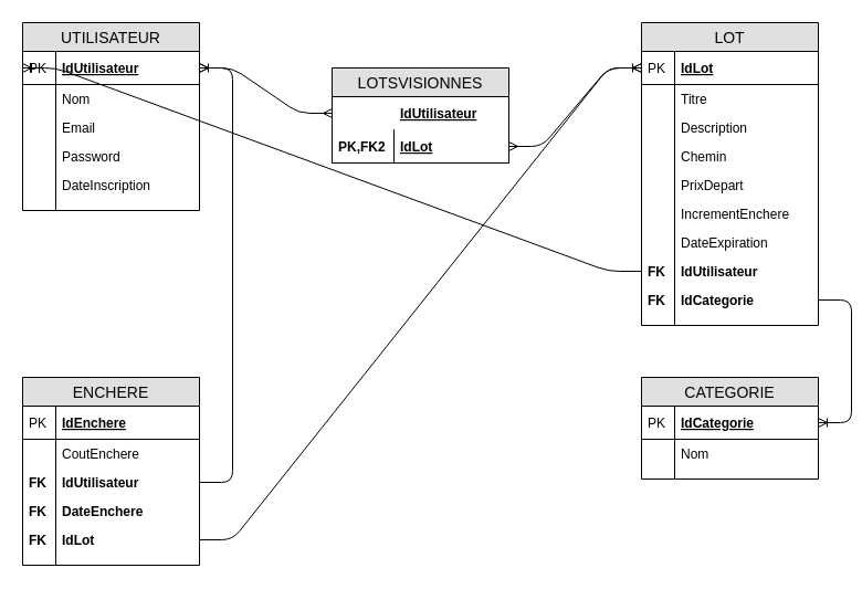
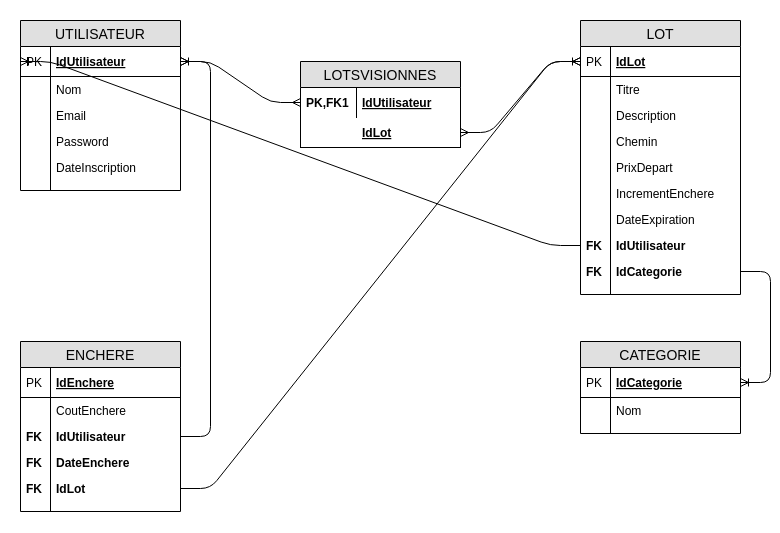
  <mxCell id="0" />
  <mxCell id="1" parent="0" />
  <mxCell id="2" value="UTILISATEUR" style="swimlane;fontStyle=0;childLayout=stackLayout;horizontal=1;startSize=26;fillColor=#e0e0e0;horizontalStack=0;resizeParent=1;resizeParentMax=0;resizeLast=0;collapsible=1;marginBottom=0;swimlaneFillColor=#ffffff;align=center;fontSize=14;" parent="1" vertex="1"><mxGeometry x="20" y="20" width="160" height="170" as="geometry" /></mxCell>
  <mxCell id="3" value="IdUtilisateur" style="shape=partialRectangle;top=0;left=0;right=0;bottom=1;align=left;verticalAlign=middle;fillColor=none;spacingLeft=34;spacingRight=4;overflow=hidden;rotatable=0;points=[[0,0.5],[1,0.5]];portConstraint=eastwest;dropTarget=0;fontStyle=5;fontSize=12;" parent="2" vertex="1"><mxGeometry y="26" width="160" height="30" as="geometry" /></mxCell>
  <mxCell id="4" value="PK" style="shape=partialRectangle;top=0;left=0;bottom=0;fillColor=none;align=left;verticalAlign=middle;spacingLeft=4;spacingRight=4;overflow=hidden;rotatable=0;points=[];portConstraint=eastwest;part=1;fontSize=12;" parent="3" vertex="1" connectable="0"><mxGeometry width="30" height="30" as="geometry" /></mxCell>
  <mxCell id="5" value="Nom" style="shape=partialRectangle;top=0;left=0;right=0;bottom=0;align=left;verticalAlign=top;fillColor=none;spacingLeft=34;spacingRight=4;overflow=hidden;rotatable=0;points=[[0,0.5],[1,0.5]];portConstraint=eastwest;dropTarget=0;fontSize=12;" parent="2" vertex="1"><mxGeometry y="56" width="160" height="26" as="geometry" /></mxCell>
  <mxCell id="6" value="" style="shape=partialRectangle;top=0;left=0;bottom=0;fillColor=none;align=left;verticalAlign=top;spacingLeft=4;spacingRight=4;overflow=hidden;rotatable=0;points=[];portConstraint=eastwest;part=1;fontSize=12;" parent="5" vertex="1" connectable="0"><mxGeometry width="30" height="26" as="geometry" /></mxCell>
  <mxCell id="7" value="Email" style="shape=partialRectangle;top=0;left=0;right=0;bottom=0;align=left;verticalAlign=top;fillColor=none;spacingLeft=34;spacingRight=4;overflow=hidden;rotatable=0;points=[[0,0.5],[1,0.5]];portConstraint=eastwest;dropTarget=0;fontSize=12;" parent="2" vertex="1"><mxGeometry y="82" width="160" height="26" as="geometry" /></mxCell>
  <mxCell id="8" value="" style="shape=partialRectangle;top=0;left=0;bottom=0;fillColor=none;align=left;verticalAlign=top;spacingLeft=4;spacingRight=4;overflow=hidden;rotatable=0;points=[];portConstraint=eastwest;part=1;fontSize=12;" parent="7" vertex="1" connectable="0"><mxGeometry width="30" height="26" as="geometry" /></mxCell>
  <mxCell id="9" value="Password" style="shape=partialRectangle;top=0;left=0;right=0;bottom=0;align=left;verticalAlign=top;fillColor=none;spacingLeft=34;spacingRight=4;overflow=hidden;rotatable=0;points=[[0,0.5],[1,0.5]];portConstraint=eastwest;dropTarget=0;fontSize=12;" parent="2" vertex="1"><mxGeometry y="108" width="160" height="26" as="geometry" /></mxCell>
  <mxCell id="10" value="" style="shape=partialRectangle;top=0;left=0;bottom=0;fillColor=none;align=left;verticalAlign=top;spacingLeft=4;spacingRight=4;overflow=hidden;rotatable=0;points=[];portConstraint=eastwest;part=1;fontSize=12;" parent="9" vertex="1" connectable="0"><mxGeometry width="30" height="26" as="geometry" /></mxCell>
  <mxCell id="11" value="DateInscription" style="shape=partialRectangle;top=0;left=0;right=0;bottom=0;align=left;verticalAlign=top;fillColor=none;spacingLeft=34;spacingRight=4;overflow=hidden;rotatable=0;points=[[0,0.5],[1,0.5]];portConstraint=eastwest;dropTarget=0;fontSize=12;" parent="2" vertex="1"><mxGeometry y="134" width="160" height="26" as="geometry" /></mxCell>
  <mxCell id="12" value="" style="shape=partialRectangle;top=0;left=0;bottom=0;fillColor=none;align=left;verticalAlign=top;spacingLeft=4;spacingRight=4;overflow=hidden;rotatable=0;points=[];portConstraint=eastwest;part=1;fontSize=12;" parent="11" vertex="1" connectable="0"><mxGeometry width="30" height="26" as="geometry" /></mxCell>
  <mxCell id="13" value="" style="shape=partialRectangle;top=0;left=0;right=0;bottom=0;align=left;verticalAlign=top;fillColor=none;spacingLeft=34;spacingRight=4;overflow=hidden;rotatable=0;points=[[0,0.5],[1,0.5]];portConstraint=eastwest;dropTarget=0;fontSize=12;" parent="2" vertex="1"><mxGeometry y="160" width="160" height="10" as="geometry" /></mxCell>
  <mxCell id="14" value="" style="shape=partialRectangle;top=0;left=0;bottom=0;fillColor=none;align=left;verticalAlign=top;spacingLeft=4;spacingRight=4;overflow=hidden;rotatable=0;points=[];portConstraint=eastwest;part=1;fontSize=12;" parent="13" vertex="1" connectable="0"><mxGeometry width="30" height="10" as="geometry" /></mxCell>
  <mxCell id="15" value="LOT" style="swimlane;fontStyle=0;childLayout=stackLayout;horizontal=1;startSize=26;fillColor=#e0e0e0;horizontalStack=0;resizeParent=1;resizeParentMax=0;resizeLast=0;collapsible=1;marginBottom=0;swimlaneFillColor=#ffffff;align=center;fontSize=14;" parent="1" vertex="1"><mxGeometry x="580" y="20" width="160" height="274" as="geometry" /></mxCell>
  <mxCell id="16" value="IdLot" style="shape=partialRectangle;top=0;left=0;right=0;bottom=1;align=left;verticalAlign=middle;fillColor=none;spacingLeft=34;spacingRight=4;overflow=hidden;rotatable=0;points=[[0,0.5],[1,0.5]];portConstraint=eastwest;dropTarget=0;fontStyle=5;fontSize=12;" parent="15" vertex="1"><mxGeometry y="26" width="160" height="30" as="geometry" /></mxCell>
  <mxCell id="17" value="PK" style="shape=partialRectangle;top=0;left=0;bottom=0;fillColor=none;align=left;verticalAlign=middle;spacingLeft=4;spacingRight=4;overflow=hidden;rotatable=0;points=[];portConstraint=eastwest;part=1;fontSize=12;" parent="16" vertex="1" connectable="0"><mxGeometry width="30" height="30" as="geometry" /></mxCell>
  <mxCell id="18" value="Titre" style="shape=partialRectangle;top=0;left=0;right=0;bottom=0;align=left;verticalAlign=top;fillColor=none;spacingLeft=34;spacingRight=4;overflow=hidden;rotatable=0;points=[[0,0.5],[1,0.5]];portConstraint=eastwest;dropTarget=0;fontSize=12;" parent="15" vertex="1"><mxGeometry y="56" width="160" height="26" as="geometry" /></mxCell>
  <mxCell id="19" value="" style="shape=partialRectangle;top=0;left=0;bottom=0;fillColor=none;align=left;verticalAlign=top;spacingLeft=4;spacingRight=4;overflow=hidden;rotatable=0;points=[];portConstraint=eastwest;part=1;fontSize=12;" parent="18" vertex="1" connectable="0"><mxGeometry width="30" height="26" as="geometry" /></mxCell>
  <mxCell id="20" value="Description&#10;" style="shape=partialRectangle;top=0;left=0;right=0;bottom=0;align=left;verticalAlign=top;fillColor=none;spacingLeft=34;spacingRight=4;overflow=hidden;rotatable=0;points=[[0,0.5],[1,0.5]];portConstraint=eastwest;dropTarget=0;fontSize=12;" parent="15" vertex="1"><mxGeometry y="82" width="160" height="26" as="geometry" /></mxCell>
  <mxCell id="21" value="" style="shape=partialRectangle;top=0;left=0;bottom=0;fillColor=none;align=left;verticalAlign=top;spacingLeft=4;spacingRight=4;overflow=hidden;rotatable=0;points=[];portConstraint=eastwest;part=1;fontSize=12;" parent="20" vertex="1" connectable="0"><mxGeometry width="30" height="26" as="geometry" /></mxCell>
  <mxCell id="22" value="Chemin" style="shape=partialRectangle;top=0;left=0;right=0;bottom=0;align=left;verticalAlign=top;fillColor=none;spacingLeft=34;spacingRight=4;overflow=hidden;rotatable=0;points=[[0,0.5],[1,0.5]];portConstraint=eastwest;dropTarget=0;fontSize=12;" parent="15" vertex="1"><mxGeometry y="108" width="160" height="26" as="geometry" /></mxCell>
  <mxCell id="23" value="" style="shape=partialRectangle;top=0;left=0;bottom=0;fillColor=none;align=left;verticalAlign=top;spacingLeft=4;spacingRight=4;overflow=hidden;rotatable=0;points=[];portConstraint=eastwest;part=1;fontSize=12;" parent="22" vertex="1" connectable="0"><mxGeometry width="30" height="26" as="geometry" /></mxCell>
  <mxCell id="24" value="PrixDepart" style="shape=partialRectangle;top=0;left=0;right=0;bottom=0;align=left;verticalAlign=top;fillColor=none;spacingLeft=34;spacingRight=4;overflow=hidden;rotatable=0;points=[[0,0.5],[1,0.5]];portConstraint=eastwest;dropTarget=0;fontSize=12;" parent="15" vertex="1"><mxGeometry y="134" width="160" height="26" as="geometry" /></mxCell>
  <mxCell id="25" value="" style="shape=partialRectangle;top=0;left=0;bottom=0;fillColor=none;align=left;verticalAlign=top;spacingLeft=4;spacingRight=4;overflow=hidden;rotatable=0;points=[];portConstraint=eastwest;part=1;fontSize=12;" parent="24" vertex="1" connectable="0"><mxGeometry width="30" height="26" as="geometry" /></mxCell>
  <mxCell id="26" value="IncrementEnchere" style="shape=partialRectangle;top=0;left=0;right=0;bottom=0;align=left;verticalAlign=top;fillColor=none;spacingLeft=34;spacingRight=4;overflow=hidden;rotatable=0;points=[[0,0.5],[1,0.5]];portConstraint=eastwest;dropTarget=0;fontSize=12;" parent="15" vertex="1"><mxGeometry y="160" width="160" height="26" as="geometry" /></mxCell>
  <mxCell id="27" value="" style="shape=partialRectangle;top=0;left=0;bottom=0;fillColor=none;align=left;verticalAlign=top;spacingLeft=4;spacingRight=4;overflow=hidden;rotatable=0;points=[];portConstraint=eastwest;part=1;fontSize=12;" parent="26" vertex="1" connectable="0"><mxGeometry width="30" height="26" as="geometry" /></mxCell>
  <mxCell id="28" value="DateExpiration" style="shape=partialRectangle;top=0;left=0;right=0;bottom=0;align=left;verticalAlign=top;fillColor=none;spacingLeft=34;spacingRight=4;overflow=hidden;rotatable=0;points=[[0,0.5],[1,0.5]];portConstraint=eastwest;dropTarget=0;fontSize=12;" parent="15" vertex="1"><mxGeometry y="186" width="160" height="26" as="geometry" /></mxCell>
  <mxCell id="29" value="" style="shape=partialRectangle;top=0;left=0;bottom=0;fillColor=none;align=left;verticalAlign=top;spacingLeft=4;spacingRight=4;overflow=hidden;rotatable=0;points=[];portConstraint=eastwest;part=1;fontSize=12;" parent="28" vertex="1" connectable="0"><mxGeometry width="30" height="26" as="geometry" /></mxCell>
  <mxCell id="30" value="IdUtilisateur" style="shape=partialRectangle;top=0;left=0;right=0;bottom=0;align=left;verticalAlign=top;fillColor=none;spacingLeft=34;spacingRight=4;overflow=hidden;rotatable=0;points=[[0,0.5],[1,0.5]];portConstraint=eastwest;dropTarget=0;fontSize=12;fontStyle=1" parent="15" vertex="1"><mxGeometry y="212" width="160" height="26" as="geometry" /></mxCell>
  <mxCell id="31" value="FK" style="shape=partialRectangle;top=0;left=0;bottom=0;fillColor=none;align=left;verticalAlign=top;spacingLeft=4;spacingRight=4;overflow=hidden;rotatable=0;points=[];portConstraint=eastwest;part=1;fontSize=12;fontStyle=1" parent="30" vertex="1" connectable="0"><mxGeometry width="30" height="26" as="geometry" /></mxCell>
  <mxCell id="32" value="IdCategorie" style="shape=partialRectangle;top=0;left=0;right=0;bottom=0;align=left;verticalAlign=top;fillColor=none;spacingLeft=34;spacingRight=4;overflow=hidden;rotatable=0;points=[[0,0.5],[1,0.5]];portConstraint=eastwest;dropTarget=0;fontSize=12;fontStyle=1" parent="15" vertex="1"><mxGeometry y="238" width="160" height="26" as="geometry" /></mxCell>
  <mxCell id="33" value="FK" style="shape=partialRectangle;top=0;left=0;bottom=0;fillColor=none;align=left;verticalAlign=top;spacingLeft=4;spacingRight=4;overflow=hidden;rotatable=0;points=[];portConstraint=eastwest;part=1;fontSize=12;fontStyle=1" parent="32" vertex="1" connectable="0"><mxGeometry width="30" height="26" as="geometry" /></mxCell>
  <mxCell id="34" value="" style="shape=partialRectangle;top=0;left=0;right=0;bottom=0;align=left;verticalAlign=top;fillColor=none;spacingLeft=34;spacingRight=4;overflow=hidden;rotatable=0;points=[[0,0.5],[1,0.5]];portConstraint=eastwest;dropTarget=0;fontSize=12;" parent="15" vertex="1"><mxGeometry y="264" width="160" height="10" as="geometry" /></mxCell>
  <mxCell id="35" value="" style="shape=partialRectangle;top=0;left=0;bottom=0;fillColor=none;align=left;verticalAlign=top;spacingLeft=4;spacingRight=4;overflow=hidden;rotatable=0;points=[];portConstraint=eastwest;part=1;fontSize=12;" parent="34" vertex="1" connectable="0"><mxGeometry width="30" height="10" as="geometry" /></mxCell>
  <mxCell id="36" value="ENCHERE" style="swimlane;fontStyle=0;childLayout=stackLayout;horizontal=1;startSize=26;fillColor=#e0e0e0;horizontalStack=0;resizeParent=1;resizeParentMax=0;resizeLast=0;collapsible=1;marginBottom=0;swimlaneFillColor=#ffffff;align=center;fontSize=14;" parent="1" vertex="1"><mxGeometry x="20" y="341" width="160" height="170" as="geometry" /></mxCell>
  <mxCell id="37" value="IdEnchere" style="shape=partialRectangle;top=0;left=0;right=0;bottom=1;align=left;verticalAlign=middle;fillColor=none;spacingLeft=34;spacingRight=4;overflow=hidden;rotatable=0;points=[[0,0.5],[1,0.5]];portConstraint=eastwest;dropTarget=0;fontStyle=5;fontSize=12;" parent="36" vertex="1"><mxGeometry y="26" width="160" height="30" as="geometry" /></mxCell>
  <mxCell id="38" value="PK" style="shape=partialRectangle;top=0;left=0;bottom=0;fillColor=none;align=left;verticalAlign=middle;spacingLeft=4;spacingRight=4;overflow=hidden;rotatable=0;points=[];portConstraint=eastwest;part=1;fontSize=12;" parent="37" vertex="1" connectable="0"><mxGeometry width="30" height="30" as="geometry" /></mxCell>
  <mxCell id="39" value="CoutEnchere" style="shape=partialRectangle;top=0;left=0;right=0;bottom=0;align=left;verticalAlign=top;fillColor=none;spacingLeft=34;spacingRight=4;overflow=hidden;rotatable=0;points=[[0,0.5],[1,0.5]];portConstraint=eastwest;dropTarget=0;fontSize=12;" parent="36" vertex="1"><mxGeometry y="56" width="160" height="26" as="geometry" /></mxCell>
  <mxCell id="40" value="" style="shape=partialRectangle;top=0;left=0;bottom=0;fillColor=none;align=left;verticalAlign=top;spacingLeft=4;spacingRight=4;overflow=hidden;rotatable=0;points=[];portConstraint=eastwest;part=1;fontSize=12;" parent="39" vertex="1" connectable="0"><mxGeometry width="30" height="26" as="geometry" /></mxCell>
  <mxCell id="41" value="IdUtilisateur" style="shape=partialRectangle;top=0;left=0;right=0;bottom=0;align=left;verticalAlign=top;fillColor=none;spacingLeft=34;spacingRight=4;overflow=hidden;rotatable=0;points=[[0,0.5],[1,0.5]];portConstraint=eastwest;dropTarget=0;fontSize=12;fontStyle=1" parent="36" vertex="1"><mxGeometry y="82" width="160" height="26" as="geometry" /></mxCell>
  <mxCell id="42" value="FK" style="shape=partialRectangle;top=0;left=0;bottom=0;fillColor=none;align=left;verticalAlign=top;spacingLeft=4;spacingRight=4;overflow=hidden;rotatable=0;points=[];portConstraint=eastwest;part=1;fontSize=12;fontStyle=1" parent="41" vertex="1" connectable="0"><mxGeometry width="30" height="26" as="geometry" /></mxCell>
  <mxCell id="43" value="DateEnchere" style="shape=partialRectangle;top=0;left=0;right=0;bottom=0;align=left;verticalAlign=top;fillColor=none;spacingLeft=34;spacingRight=4;overflow=hidden;rotatable=0;points=[[0,0.5],[1,0.5]];portConstraint=eastwest;dropTarget=0;fontSize=12;fontStyle=1" parent="36" vertex="1"><mxGeometry y="108" width="160" height="26" as="geometry" /></mxCell>
  <mxCell id="44" value="FK" style="shape=partialRectangle;top=0;left=0;bottom=0;fillColor=none;align=left;verticalAlign=top;spacingLeft=4;spacingRight=4;overflow=hidden;rotatable=0;points=[];portConstraint=eastwest;part=1;fontSize=12;fontStyle=1" parent="43" vertex="1" connectable="0"><mxGeometry width="30" height="26" as="geometry" /></mxCell>
  <mxCell id="45" value="IdLot" style="shape=partialRectangle;top=0;left=0;right=0;bottom=0;align=left;verticalAlign=top;fillColor=none;spacingLeft=34;spacingRight=4;overflow=hidden;rotatable=0;points=[[0,0.5],[1,0.5]];portConstraint=eastwest;dropTarget=0;fontSize=12;fontStyle=1" parent="36" vertex="1"><mxGeometry y="134" width="160" height="26" as="geometry" /></mxCell>
  <mxCell id="46" value="FK" style="shape=partialRectangle;top=0;left=0;bottom=0;fillColor=none;align=left;verticalAlign=top;spacingLeft=4;spacingRight=4;overflow=hidden;rotatable=0;points=[];portConstraint=eastwest;part=1;fontSize=12;fontStyle=1" parent="45" vertex="1" connectable="0"><mxGeometry width="30" height="26" as="geometry" /></mxCell>
  <mxCell id="47" value="" style="shape=partialRectangle;top=0;left=0;right=0;bottom=0;align=left;verticalAlign=top;fillColor=none;spacingLeft=34;spacingRight=4;overflow=hidden;rotatable=0;points=[[0,0.5],[1,0.5]];portConstraint=eastwest;dropTarget=0;fontSize=12;" parent="36" vertex="1"><mxGeometry y="160" width="160" height="10" as="geometry" /></mxCell>
  <mxCell id="48" value="" style="shape=partialRectangle;top=0;left=0;bottom=0;fillColor=none;align=left;verticalAlign=top;spacingLeft=4;spacingRight=4;overflow=hidden;rotatable=0;points=[];portConstraint=eastwest;part=1;fontSize=12;" parent="47" vertex="1" connectable="0"><mxGeometry width="30" height="10" as="geometry" /></mxCell>
  <mxCell id="49" value="CATEGORIE" style="swimlane;fontStyle=0;childLayout=stackLayout;horizontal=1;startSize=26;fillColor=#e0e0e0;horizontalStack=0;resizeParent=1;resizeParentMax=0;resizeLast=0;collapsible=1;marginBottom=0;swimlaneFillColor=#ffffff;align=center;fontSize=14;" parent="1" vertex="1"><mxGeometry x="580" y="341" width="160" height="92" as="geometry" /></mxCell>
  <mxCell id="50" value="IdCategorie" style="shape=partialRectangle;top=0;left=0;right=0;bottom=1;align=left;verticalAlign=middle;fillColor=none;spacingLeft=34;spacingRight=4;overflow=hidden;rotatable=0;points=[[0,0.5],[1,0.5]];portConstraint=eastwest;dropTarget=0;fontStyle=5;fontSize=12;" parent="49" vertex="1"><mxGeometry y="26" width="160" height="30" as="geometry" /></mxCell>
  <mxCell id="51" value="PK" style="shape=partialRectangle;top=0;left=0;bottom=0;fillColor=none;align=left;verticalAlign=middle;spacingLeft=4;spacingRight=4;overflow=hidden;rotatable=0;points=[];portConstraint=eastwest;part=1;fontSize=12;" parent="50" vertex="1" connectable="0"><mxGeometry width="30" height="30" as="geometry" /></mxCell>
  <mxCell id="52" value="Nom" style="shape=partialRectangle;top=0;left=0;right=0;bottom=0;align=left;verticalAlign=top;fillColor=none;spacingLeft=34;spacingRight=4;overflow=hidden;rotatable=0;points=[[0,0.5],[1,0.5]];portConstraint=eastwest;dropTarget=0;fontSize=12;" parent="49" vertex="1"><mxGeometry y="56" width="160" height="26" as="geometry" /></mxCell>
  <mxCell id="53" value="" style="shape=partialRectangle;top=0;left=0;bottom=0;fillColor=none;align=left;verticalAlign=top;spacingLeft=4;spacingRight=4;overflow=hidden;rotatable=0;points=[];portConstraint=eastwest;part=1;fontSize=12;" parent="52" vertex="1" connectable="0"><mxGeometry width="30" height="26" as="geometry" /></mxCell>
  <mxCell id="54" value="" style="shape=partialRectangle;top=0;left=0;right=0;bottom=0;align=left;verticalAlign=top;fillColor=none;spacingLeft=34;spacingRight=4;overflow=hidden;rotatable=0;points=[[0,0.5],[1,0.5]];portConstraint=eastwest;dropTarget=0;fontSize=12;" parent="49" vertex="1"><mxGeometry y="82" width="160" height="10" as="geometry" /></mxCell>
  <mxCell id="55" value="" style="shape=partialRectangle;top=0;left=0;bottom=0;fillColor=none;align=left;verticalAlign=top;spacingLeft=4;spacingRight=4;overflow=hidden;rotatable=0;points=[];portConstraint=eastwest;part=1;fontSize=12;" parent="54" vertex="1" connectable="0"><mxGeometry width="30" height="10" as="geometry" /></mxCell>
  <mxCell id="56" value="" style="edgeStyle=entityRelationEdgeStyle;fontSize=12;html=1;endArrow=ERoneToMany;" parent="1" source="41" target="3" edge="1"><mxGeometry width="100" height="100" relative="1" as="geometry"><mxPoint x="320" y="379" as="sourcePoint" /><mxPoint x="120" y="479" as="targetPoint" /></mxGeometry></mxCell>
  <mxCell id="57" value="" style="edgeStyle=entityRelationEdgeStyle;fontSize=12;html=1;endArrow=ERoneToMany;entryX=0;entryY=0.5;entryDx=0;entryDy=0;" parent="1" source="30" target="3" edge="1"><mxGeometry width="100" height="100" relative="1" as="geometry"><mxPoint x="20" y="609" as="sourcePoint" /><mxPoint x="120" y="509" as="targetPoint" /></mxGeometry></mxCell>
  <mxCell id="58" value="LOTSVISIONNES" style="swimlane;fontStyle=0;childLayout=stackLayout;horizontal=1;startSize=26;fillColor=#e0e0e0;horizontalStack=0;resizeParent=1;resizeParentMax=0;resizeLast=0;collapsible=1;marginBottom=0;swimlaneFillColor=#ffffff;align=center;fontSize=14;" parent="1" vertex="1"><mxGeometry x="300" y="61" width="160" height="86" as="geometry" /></mxCell>
  <mxCell id="59" value="IdUtilisateur" style="shape=partialRectangle;top=0;left=0;right=0;bottom=0;align=left;verticalAlign=middle;fillColor=none;spacingLeft=60;spacingRight=4;overflow=hidden;rotatable=0;points=[[0,0.5],[1,0.5]];portConstraint=eastwest;dropTarget=0;fontStyle=5;fontSize=12;" parent="58" vertex="1"><mxGeometry y="26" width="160" height="30" as="geometry" /></mxCell>
+ <mxCell id="60" value="PK,FK1" style="shape=partialRectangle;fontStyle=1;top=0;left=0;bottom=0;fillColor=none;align=left;verticalAlign=middle;spacingLeft=4;spacingRight=4;overflow=hidden;rotatable=0;points=[];portConstraint=eastwest;part=1;fontSize=12;" parent="59" vertex="1" connectable="0"><mxGeometry width="56" height="30" as="geometry" /></mxCell>
  <mxCell id="61" value="IdLot" style="shape=partialRectangle;top=0;left=0;right=0;bottom=1;align=left;verticalAlign=middle;fillColor=none;spacingLeft=60;spacingRight=4;overflow=hidden;rotatable=0;points=[[0,0.5],[1,0.5]];portConstraint=eastwest;dropTarget=0;fontStyle=5;fontSize=12;" parent="58" vertex="1"><mxGeometry y="56" width="160" height="30" as="geometry" /></mxCell>
- <mxCell id="62" value="PK,FK2" style="shape=partialRectangle;fontStyle=1;top=0;left=0;bottom=0;fillColor=none;align=left;verticalAlign=middle;spacingLeft=4;spacingRight=4;overflow=hidden;rotatable=0;points=[];portConstraint=eastwest;part=1;fontSize=12;" parent="61" vertex="1" connectable="0"><mxGeometry width="56" height="30" as="geometry" /></mxCell>
  <mxCell id="63" value="" style="edgeStyle=entityRelationEdgeStyle;fontSize=12;html=1;endArrow=ERmany;startArrow=ERmany;" parent="1" source="3" target="59" edge="1"><mxGeometry width="100" height="100" relative="1" as="geometry"><mxPoint x="-10" y="609" as="sourcePoint" /><mxPoint x="90" y="509" as="targetPoint" /></mxGeometry></mxCell>
  <mxCell id="64" value="" style="edgeStyle=entityRelationEdgeStyle;fontSize=12;html=1;endArrow=ERmany;startArrow=ERmany;" parent="1" source="16" target="61" edge="1"><mxGeometry width="100" height="100" relative="1" as="geometry"><mxPoint x="-10" y="609" as="sourcePoint" /><mxPoint x="90" y="509" as="targetPoint" /></mxGeometry></mxCell>
  <mxCell id="65" value="" style="edgeStyle=entityRelationEdgeStyle;fontSize=12;html=1;endArrow=ERoneToMany;" parent="1" source="32" target="50" edge="1"><mxGeometry width="100" height="100" relative="1" as="geometry"><mxPoint x="-10" y="609" as="sourcePoint" /><mxPoint x="90" y="509" as="targetPoint" /></mxGeometry></mxCell>
  <mxCell id="66" value="" style="edgeStyle=entityRelationEdgeStyle;fontSize=12;html=1;endArrow=ERoneToMany;" parent="1" source="45" target="16" edge="1"><mxGeometry width="100" height="100" relative="1" as="geometry"><mxPoint x="-10" y="629" as="sourcePoint" /><mxPoint x="90" y="529" as="targetPoint" /></mxGeometry></mxCell>
